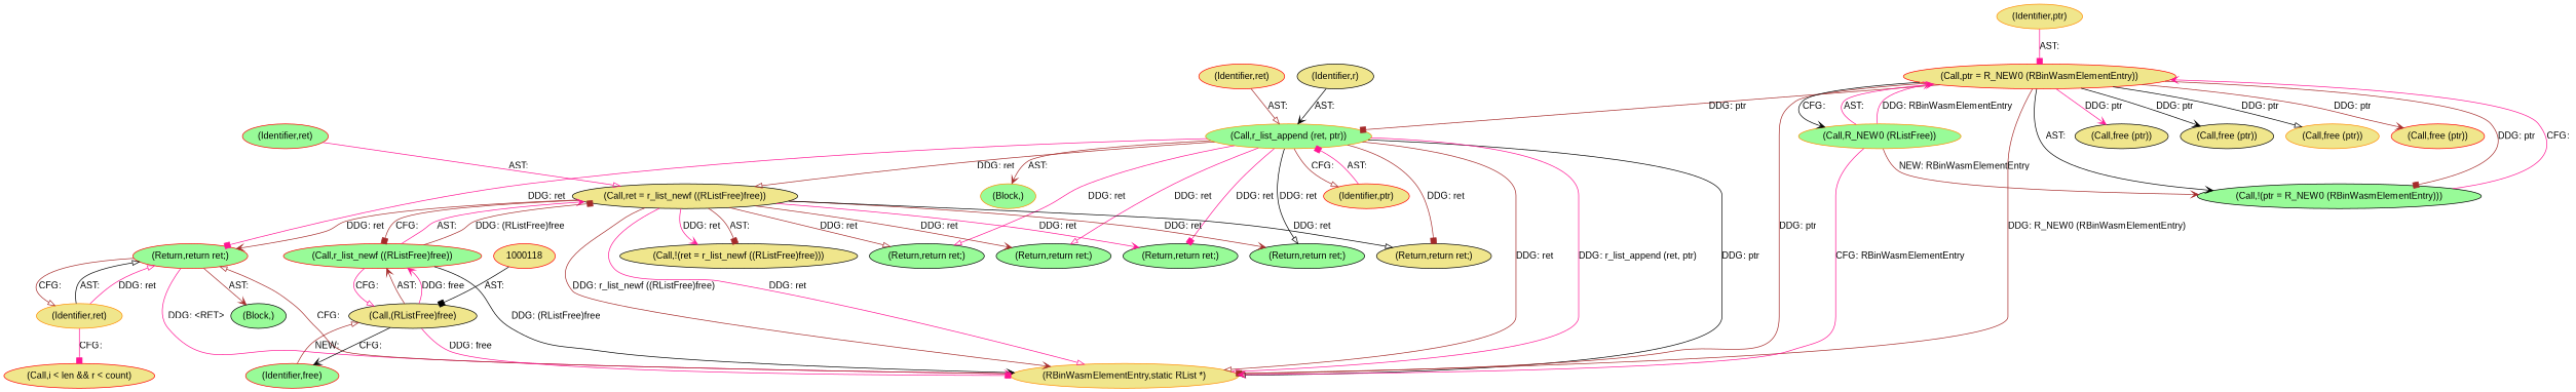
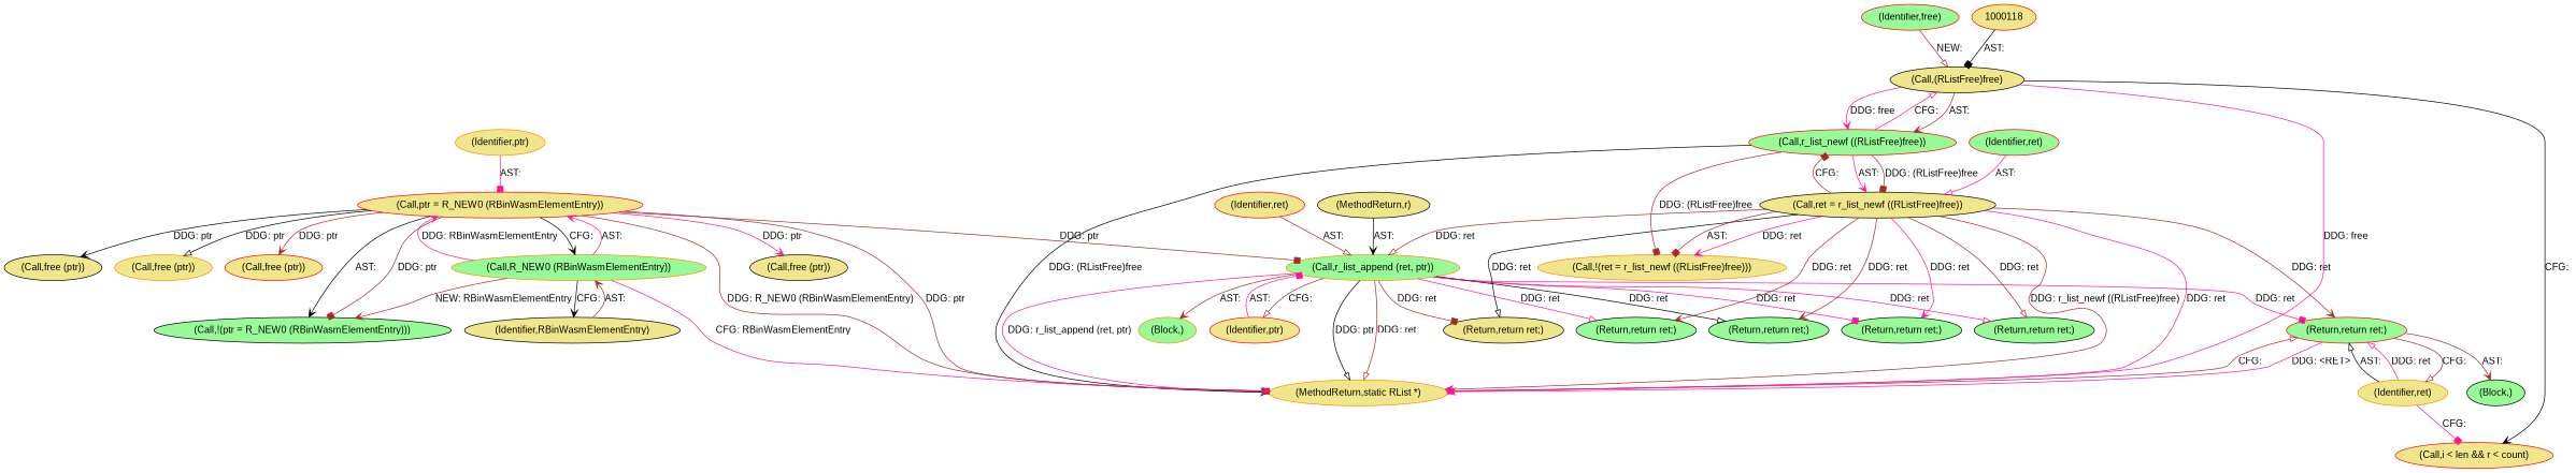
  digraph {
    fontname="Liberation Sans"
    node [color=black fillcolor=khaki fontname="Liberation Sans" style=filled]
    edge [arrowhead=vee color=brown fontname="Liberation Sans"]
    n1 [color=red fillcolor=palegreen label="(Return,return ret;)"]
    n2 [color=darkorange label="(Identifier,ret)"]
-   n3 [color=darkorange label="(RBinWasmElementEntry,static RList *)"]
+   n3 [color=darkorange label="(MethodReturn,static RList *)"]
    n4 [fillcolor=palegreen label="(Block,)"]
    n5 [color=red label="(Call,i < len && r < count)"]
    n6 [color=darkorange fillcolor=palegreen label="(Call,r_list_append (ret, ptr))"]
    n7 [color=red label="(Identifier,ptr)"]
    n8 [fillcolor=palegreen label="(Return,return ret;)"]
    n9 [fillcolor=palegreen label="(Return,return ret;)"]
    n10 [label="(Return,return ret;)"]
    n11 [fillcolor=palegreen label="(Return,return ret;)"]
    n12 [color=darkorange fillcolor=palegreen label="(Block,)"]
    n13 [fillcolor=palegreen label="(Return,return ret;)"]
    n14 [label="(Call,ret = r_list_newf ((RListFree)free))"]
    n15 [color=red fillcolor=palegreen label="(Call,r_list_newf ((RListFree)free))"]
-   n16 [label="(Call,!(ret = r_list_newf ((RListFree)free)))"]
+   n16 [color=darkorange label="(Call,!(ret = r_list_newf ((RListFree)free)))"]
    n17 [label="(Call,(RListFree)free)"]
    n18 [color=red fillcolor=palegreen label="(Identifier,free)"]
    n19 [color=red label="(Call,ptr = R_NEW0 (RBinWasmElementEntry))"]
-   n20 [color=darkorange fillcolor=palegreen label="(Call,R_NEW0 (RListFree))"]
+   n20 [color=darkorange fillcolor=palegreen label="(Call,R_NEW0 (RBinWasmElementEntry))"]
    n21 [label="(Call,free (ptr))"]
    n22 [label="(Call,free (ptr))"]
    n23 [color=darkorange label="(Call,free (ptr))"]
    n24 [color=red label="(Call,free (ptr))"]
    n25 [fillcolor=palegreen label="(Call,!(ptr = R_NEW0 (RBinWasmElementEntry)))"]
+   n26 [label="(Identifier,RBinWasmElementEntry)"]
    n27 [color=red label="(Identifier,ret)"]
    n28 [color=darkorange label="(Identifier,ptr)"]
-   n29 [label="(Identifier,r)"]
+   n29 [label="(MethodReturn,r)"]
    n30 [color=red fillcolor=palegreen label="(Identifier,ret)"]
    1000118 [color=red]
    n1 -> n2 [arrowhead=onormal label="CFG: "]
    n1 -> n3 [color=deeppink label="DDG: <RET>"]
    n1 -> n4 [label="AST: "]
    n2 -> n1 [arrowhead=onormal color=black label="AST: "]
    n2 -> n1 [arrowhead=onormal color=deeppink label="DDG: ret"]
    n2 -> n5 [arrowhead=box color=deeppink label="CFG: "]
    n3 -> n1 [arrowhead=onormal label="CFG: "]
    n6 -> n1 [arrowhead=box color=deeppink label="DDG: ret"]
    n6 -> n3 [arrowhead=onormal color=black label="DDG: ptr"]
    n6 -> n3 [arrowhead=onormal label="DDG: ret"]
    n6 -> n3 [arrowhead=onormal color=deeppink label="DDG: r_list_append (ret, ptr)"]
    n6 -> n7 [arrowhead=onormal label="CFG: "]
    n6 -> n8 [arrowhead=box color=deeppink label="DDG: ret"]
    n6 -> n9 [arrowhead=onormal color=black label="DDG: ret"]
    n6 -> n10 [arrowhead=box label="DDG: ret"]
    n6 -> n11 [arrowhead=onormal color=deeppink label="DDG: ret"]
    n6 -> n12 [label="AST: "]
    n6 -> n13 [arrowhead=onormal color=deeppink label="DDG: ret"]
    n7 -> n6 [arrowhead=box color=deeppink label="AST: "]
    n14 -> n1 [label="DDG: ret"]
    n14 -> n3 [arrowhead=onormal color=deeppink label="DDG: ret"]
    n14 -> n3 [label="DDG: r_list_newf ((RListFree)free)"]
-   n6 -> n14 [arrowhead=onormal label="DDG: ret"]
+   n14 -> n6 [arrowhead=onormal label="DDG: ret"]
    n14 -> n8 [color=deeppink label="DDG: ret"]
    n14 -> n9 [label="DDG: ret"]
    n14 -> n10 [arrowhead=onormal color=black label="DDG: ret"]
    n14 -> n11 [label="DDG: ret"]
    n14 -> n13 [arrowhead=onormal label="DDG: ret"]
    n14 -> n15 [arrowhead=box label="CFG: "]
    n14 -> n16 [arrowhead=box label="AST: "]
    n14 -> n16 [color=deeppink label="DDG: ret"]
    n15 -> n3 [color=black label="DDG: (RListFree)free"]
    n15 -> n14 [color=deeppink label="AST: "]
    n15 -> n14 [arrowhead=box label="DDG: (RListFree)free"]
+   n15 -> n16 [arrowhead=box label="DDG: (RListFree)free"]
    n15 -> n17 [arrowhead=onormal color=deeppink label="CFG: "]
    n17 -> n3 [arrowhead=box color=deeppink label="DDG: free"]
    n17 -> n15 [label="AST: "]
    n17 -> n15 [color=deeppink label="DDG: free"]
-   n17 -> n18 [color=black label="CFG: "]
+   n17 -> n5 [color=black label="CFG: "]
    n18 -> n17 [arrowhead=onormal label="NEW: "]
    n19 -> n3 [arrowhead=onormal label="DDG: ptr"]
    n19 -> n3 [arrowhead=box label="DDG: R_NEW0 (RBinWasmElementEntry)"]
    n19 -> n6 [arrowhead=box label="DDG: ptr"]
    n19 -> n20 [color=black label="CFG: "]
    n19 -> n21 [color=deeppink label="DDG: ptr"]
    n19 -> n22 [color=black label="DDG: ptr"]
    n19 -> n23 [arrowhead=onormal color=black label="DDG: ptr"]
    n19 -> n24 [label="DDG: ptr"]
    n19 -> n25 [color=black label="AST: "]
    n19 -> n25 [arrowhead=box label="DDG: ptr"]
    n20 -> n3 [color=deeppink label="CFG: RBinWasmElementEntry"]
    n20 -> n19 [color=deeppink label="AST: "]
    n20 -> n19 [color=deeppink label="DDG: RBinWasmElementEntry"]
    n20 -> n25 [label="NEW: RBinWasmElementEntry"]
-   n25 -> n19 [color=deeppink label="CFG: "]
+   n20 -> n26 [color=black label="CFG: "]
+   n26 -> n20 [label="AST: "]
    n27 -> n6 [arrowhead=onormal label="AST: "]
    n28 -> n19 [arrowhead=box color=deeppink label="AST: "]
    n29 -> n6 [color=black label="AST: "]
    n30 -> n14 [arrowhead=onormal color=deeppink label="AST: "]
    1000118 -> n17 [arrowhead=box color=black label="AST: "]
  }
